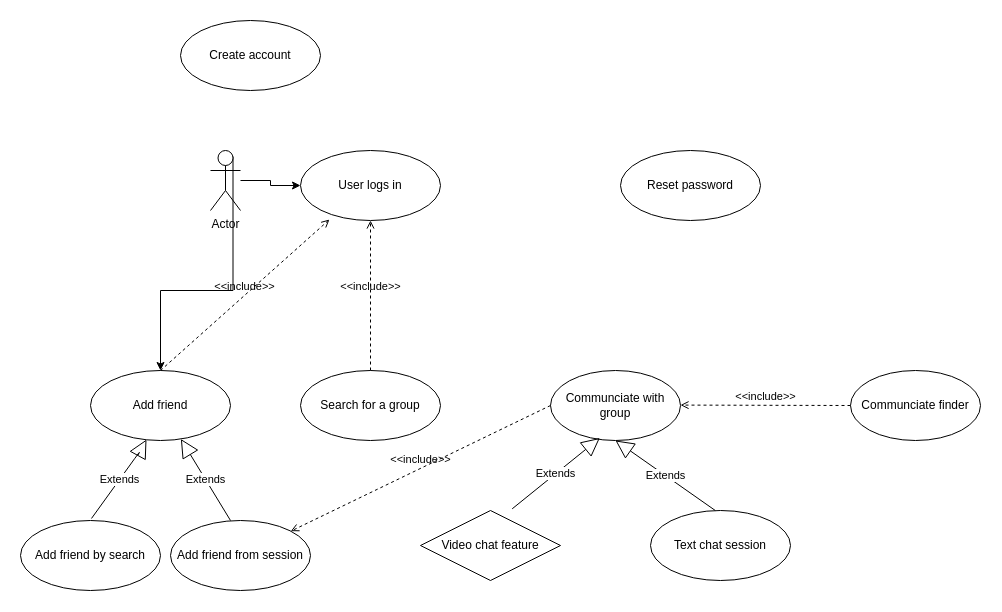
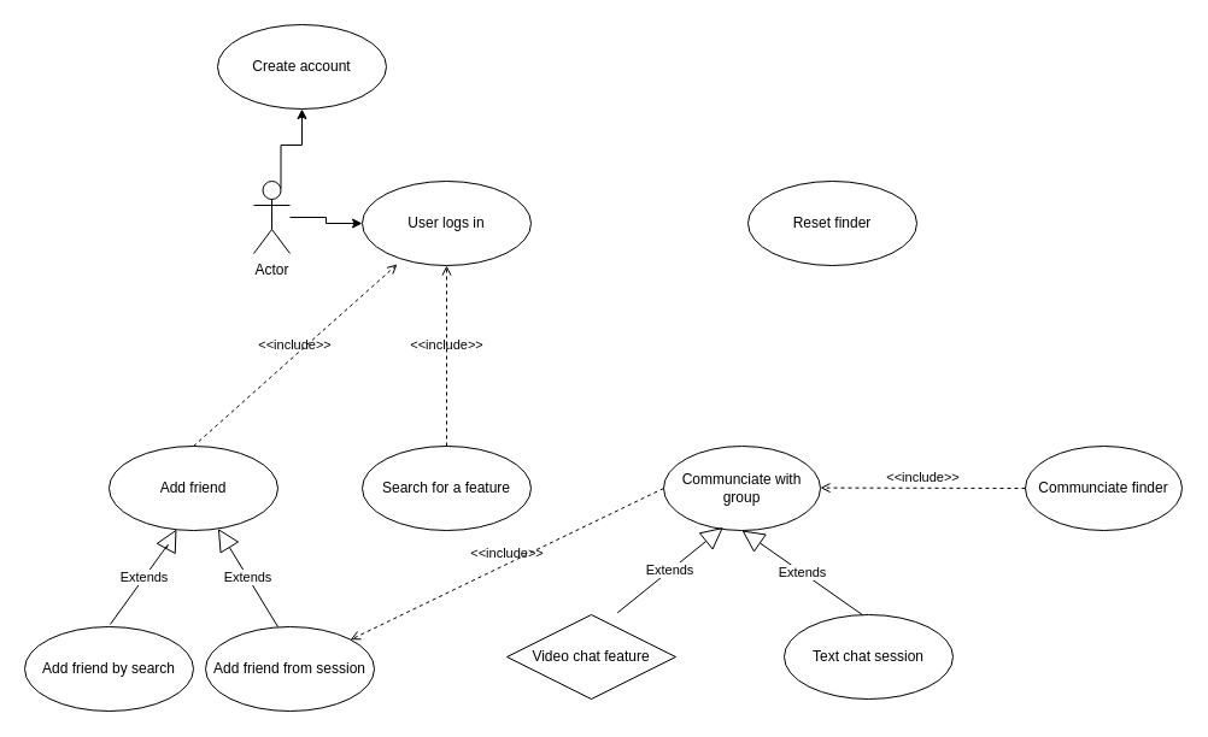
  <mxCell id="0" />
  <mxCell id="1" parent="0" />
  <mxCell id="2" style="edgeStyle=orthogonalEdgeStyle;rounded=0;orthogonalLoop=1;jettySize=auto;html=1;entryX=0;entryY=0.5;entryDx=0;entryDy=0;" parent="1" source="4" target="5" edge="1"><mxGeometry relative="1" as="geometry" /></mxCell>
- <mxCell id="3" style="edgeStyle=orthogonalEdgeStyle;rounded=0;orthogonalLoop=1;jettySize=auto;html=1;exitX=0.75;exitY=0.1;exitDx=0;exitDy=0;exitPerimeter=0;" parent="1" source="4" target="10" edge="1"><mxGeometry relative="1" as="geometry" /></mxCell>
+ <mxCell id="3" style="edgeStyle=orthogonalEdgeStyle;rounded=0;orthogonalLoop=1;jettySize=auto;html=1;exitX=0.75;exitY=0.1;exitDx=0;exitDy=0;exitPerimeter=0;" parent="1" source="4" target="9" edge="1"><mxGeometry relative="1" as="geometry" /></mxCell>
  <mxCell id="4" value="Actor" style="shape=umlActor;verticalLabelPosition=bottom;verticalAlign=top;html=1;" parent="1" vertex="1"><mxGeometry x="210" y="150" width="30" height="60" as="geometry" /></mxCell>
  <mxCell id="5" value="User logs in" style="ellipse;whiteSpace=wrap;html=1;" parent="1" vertex="1"><mxGeometry x="300" y="150" width="140" height="70" as="geometry" /></mxCell>
- <mxCell id="6" value="Reset password" style="ellipse;whiteSpace=wrap;html=1;" parent="1" vertex="1"><mxGeometry x="620" y="150" width="140" height="70" as="geometry" /></mxCell>
- <mxCell id="7" value="Search for a group" style="ellipse;whiteSpace=wrap;html=1;" parent="1" vertex="1"><mxGeometry x="300" y="370" width="140" height="70" as="geometry" /></mxCell>
+ <mxCell id="6" value="Reset finder" style="ellipse;whiteSpace=wrap;html=1;" parent="1" vertex="1"><mxGeometry x="620" y="150" width="140" height="70" as="geometry" /></mxCell>
+ <mxCell id="7" value="Search for a feature" style="ellipse;whiteSpace=wrap;html=1;" parent="1" vertex="1"><mxGeometry x="300" y="370" width="140" height="70" as="geometry" /></mxCell>
  <mxCell id="8" value="&amp;lt;&amp;lt;include&amp;gt;&amp;gt;" style="html=1;verticalAlign=bottom;labelBackgroundColor=none;endArrow=open;endFill=0;dashed=1;entryX=0.5;entryY=1;entryDx=0;entryDy=0;exitX=0.5;exitY=0;exitDx=0;exitDy=0;" parent="1" source="7" target="5" edge="1"><mxGeometry width="160" relative="1" as="geometry"><mxPoint x="280" y="310" as="sourcePoint" /><mxPoint x="440" y="310" as="targetPoint" /></mxGeometry></mxCell>
  <mxCell id="9" value="Create account" style="ellipse;whiteSpace=wrap;html=1;" parent="1" vertex="1"><mxGeometry x="180" y="20" width="140" height="70" as="geometry" /></mxCell>
  <mxCell id="10" value="Add friend" style="ellipse;whiteSpace=wrap;html=1;" parent="1" vertex="1"><mxGeometry x="90" y="370" width="140" height="70" as="geometry" /></mxCell>
  <mxCell id="11" value="&amp;lt;&amp;lt;include&amp;gt;&amp;gt;" style="html=1;verticalAlign=bottom;labelBackgroundColor=none;endArrow=open;endFill=0;dashed=1;entryX=0.207;entryY=0.986;entryDx=0;entryDy=0;exitX=0.5;exitY=0;exitDx=0;exitDy=0;entryPerimeter=0;" parent="1" target="5" edge="1"><mxGeometry width="160" relative="1" as="geometry"><mxPoint x="160" y="370" as="sourcePoint" /><mxPoint x="160" y="220" as="targetPoint" /></mxGeometry></mxCell>
  <mxCell id="12" value="Add friend from session" style="ellipse;whiteSpace=wrap;html=1;" parent="1" vertex="1"><mxGeometry x="170" y="520" width="140" height="70" as="geometry" /></mxCell>
  <mxCell id="13" value="Add friend by search" style="ellipse;whiteSpace=wrap;html=1;" parent="1" vertex="1"><mxGeometry x="20" y="520" width="140" height="70" as="geometry" /></mxCell>
  <mxCell id="14" value="Extends" style="endArrow=block;endSize=16;endFill=0;html=1;exitX=0.507;exitY=-0.029;exitDx=0;exitDy=0;exitPerimeter=0;entryX=0.4;entryY=0.986;entryDx=0;entryDy=0;entryPerimeter=0;" parent="1" source="13" target="10" edge="1"><mxGeometry width="160" relative="1" as="geometry"><mxPoint x="160" y="480" as="sourcePoint" /><mxPoint x="160" y="450" as="targetPoint" /><Array as="points"><mxPoint x="140" y="450" /></Array></mxGeometry></mxCell>
  <mxCell id="15" value="Extends" style="endArrow=block;endSize=16;endFill=0;html=1;" parent="1" target="10" edge="1"><mxGeometry width="160" relative="1" as="geometry"><mxPoint x="230" y="520" as="sourcePoint" /><mxPoint x="279.02" y="452.03" as="targetPoint" /></mxGeometry></mxCell>
  <mxCell id="16" value="Communciate with group" style="ellipse;whiteSpace=wrap;html=1;" vertex="1" parent="1"><mxGeometry x="550" y="370" width="130" height="70" as="geometry" /></mxCell>
  <mxCell id="17" value="&amp;lt;&amp;lt;include&amp;gt;&amp;gt;" style="html=1;verticalAlign=bottom;labelBackgroundColor=none;endArrow=open;endFill=0;dashed=1;exitX=0;exitY=0.5;exitDx=0;exitDy=0;" edge="1" parent="1" source="16" target="12"><mxGeometry width="160" relative="1" as="geometry"><mxPoint x="510" y="580" as="sourcePoint" /><mxPoint x="510" y="430" as="targetPoint" /></mxGeometry></mxCell>
  <mxCell id="18" value="Text chat session" style="ellipse;whiteSpace=wrap;html=1;" vertex="1" parent="1"><mxGeometry x="650" y="510" width="140" height="70" as="geometry" /></mxCell>
  <mxCell id="19" value="Extends" style="endArrow=block;endSize=16;endFill=0;html=1;entryX=0.5;entryY=1;entryDx=0;entryDy=0;" edge="1" parent="1" target="16"><mxGeometry width="160" relative="1" as="geometry"><mxPoint x="714.81" y="510" as="sourcePoint" /><mxPoint x="665.191" y="428.484" as="targetPoint" /></mxGeometry></mxCell>
  <mxCell id="20" value="Video chat feature" style="rhombus;whiteSpace=wrap;html=1;" vertex="1" parent="1"><mxGeometry x="420" y="510" width="140" height="70" as="geometry" /></mxCell>
  <mxCell id="21" value="Extends" style="endArrow=block;endSize=16;endFill=0;html=1;exitX=0.655;exitY=-0.024;exitDx=0;exitDy=0;exitPerimeter=0;" edge="1" parent="1" source="20"><mxGeometry width="160" relative="1" as="geometry"><mxPoint x="540" y="520" as="sourcePoint" /><mxPoint x="599.38" y="437.48" as="targetPoint" /></mxGeometry></mxCell>
  <mxCell id="22" value="Communciate finder" style="ellipse;whiteSpace=wrap;html=1;" vertex="1" parent="1"><mxGeometry x="850" y="370" width="130" height="70" as="geometry" /></mxCell>
  <mxCell id="23" value="&amp;lt;&amp;lt;include&amp;gt;&amp;gt;" style="html=1;verticalAlign=bottom;labelBackgroundColor=none;endArrow=open;endFill=0;dashed=1;entryX=1;entryY=0.5;entryDx=0;entryDy=0;exitX=0;exitY=0.5;exitDx=0;exitDy=0;" edge="1" parent="1" source="22"><mxGeometry width="160" relative="1" as="geometry"><mxPoint x="860" y="405" as="sourcePoint" /><mxPoint x="680" y="404.58" as="targetPoint" /></mxGeometry></mxCell>
